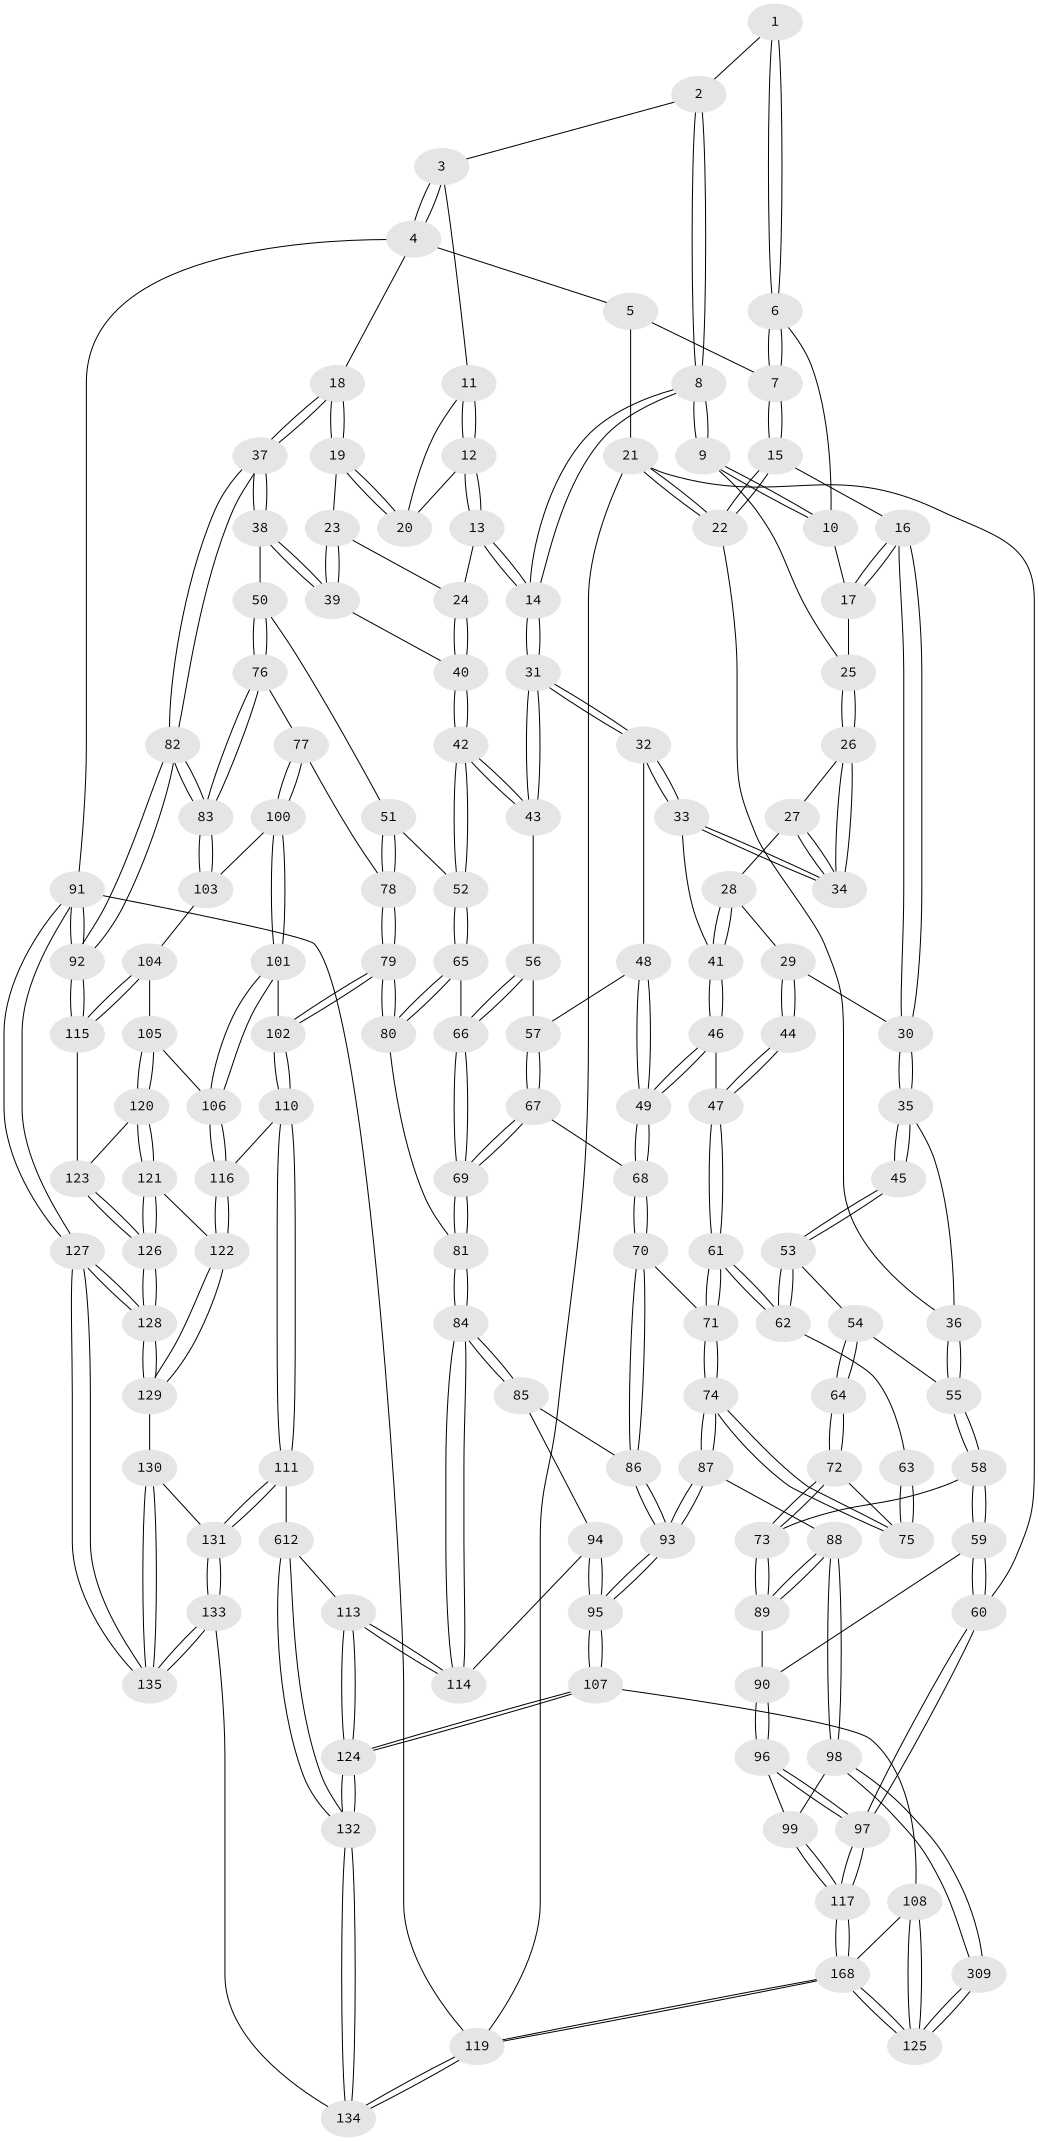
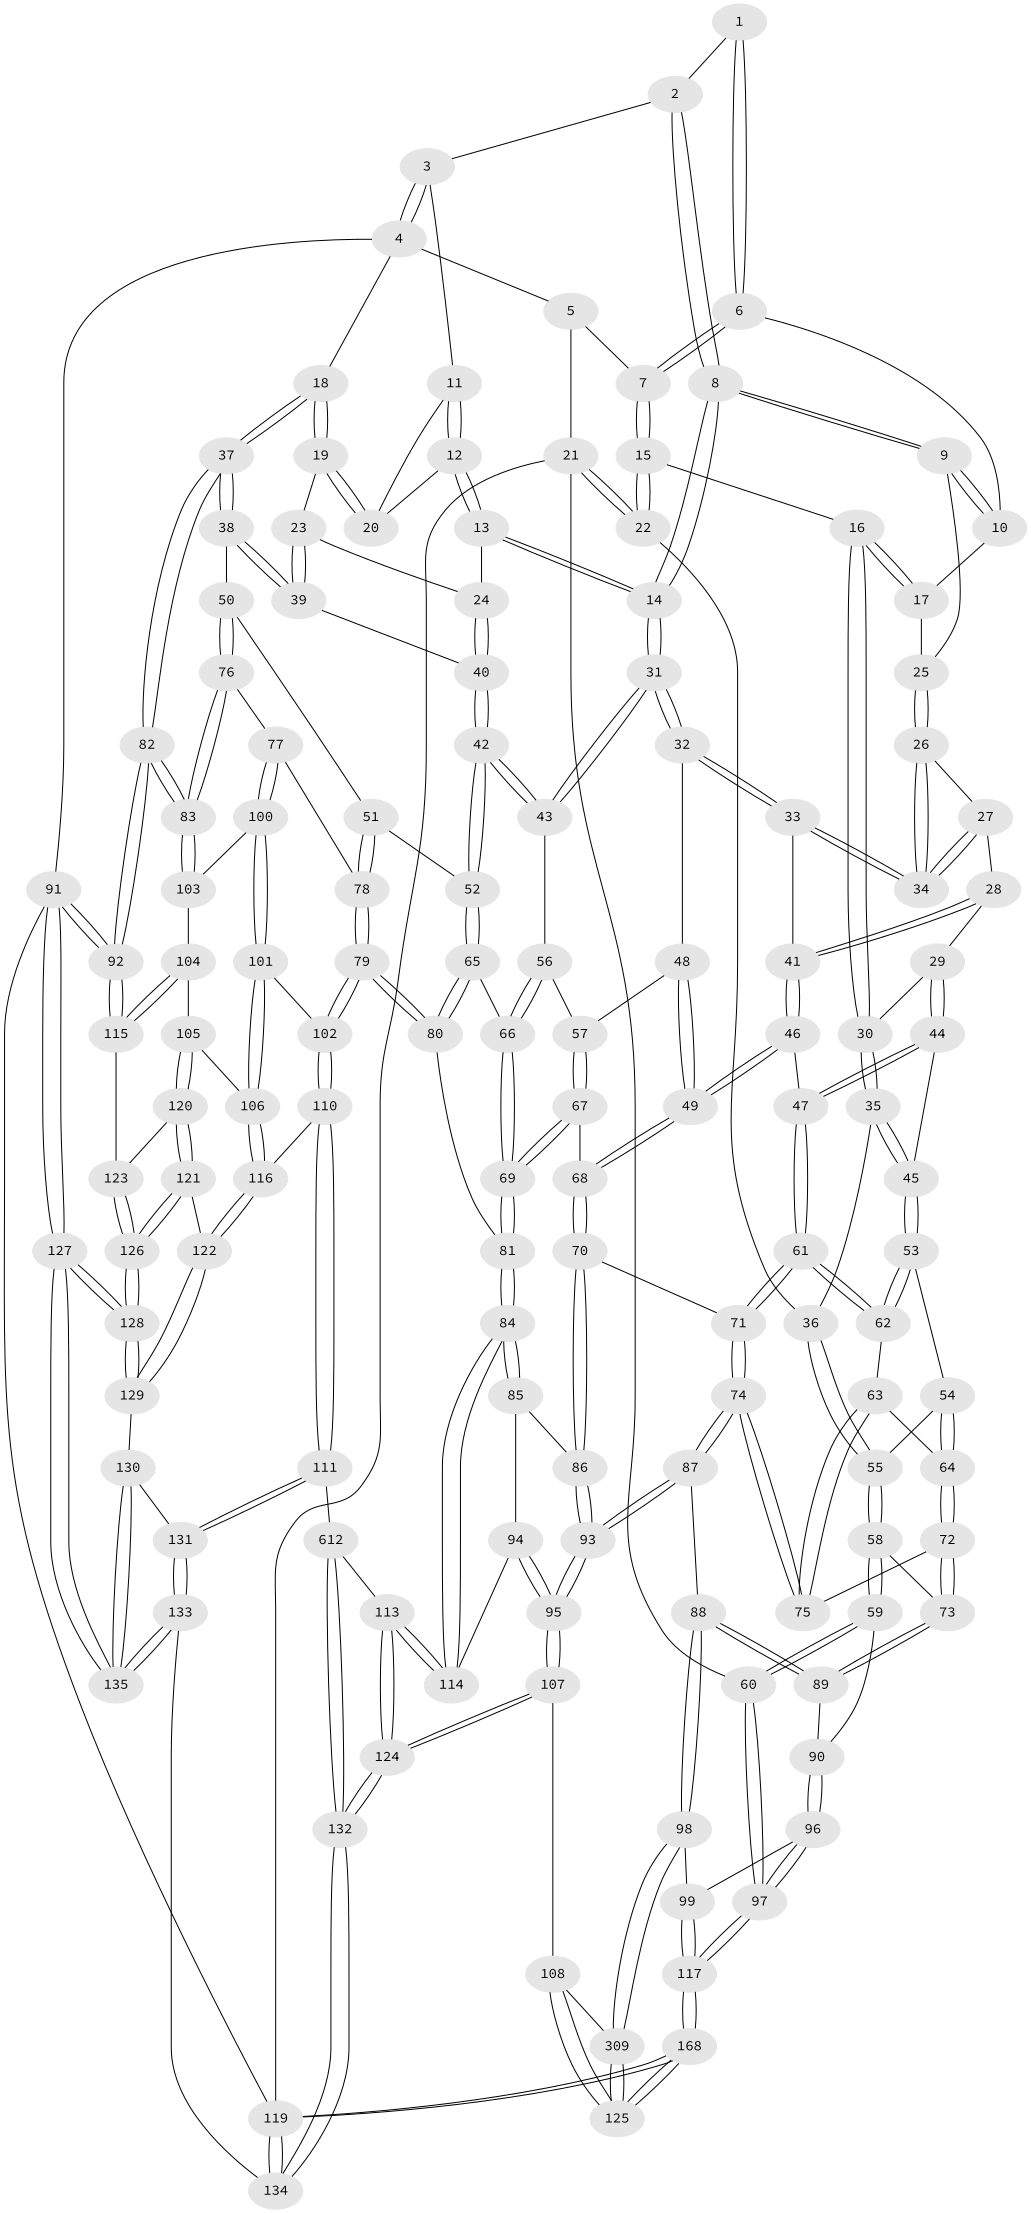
  graph {
    fontname="Source Code Pro"
    node [color=gray90 fontname="Source Code Pro" style=filled]
    edge [fontname="Source Code Pro"]
    1
    2
    6
    3
    8
    7
    10
    4
    11
    9
    14
    5
    18
    91
    12
    20
    21
    19
    37
    119
    92
    127
    15
    22
    60
    17
    16
    25
    31
    26
    13
    24
    40
    32
    43
    30
    36
    35
    23
    38
    82
    39
    97
    134
    55
    42
    27
    34
    28
    29
    41
    44
    46
    45
    47
    33
    48
    56
    49
    57
    53
    58
    50
    83
    51
    76
    52
    65
    66
    61
    54
    62
    68
    71
    67
    70
    78
    77
    79
    80
    64
    63
    72
    59
    73
    69
    90
    89
    96
    117
    74
    75
    81
    86
    84
    93
    87
    88
    100
    103
    101
    102
    110
    85
    114
    115
    104
    94
    95
    98
    99
    n112 [label=309]
    128
    135
    123
    107
    108
    124
    n119 [label=168]
    125
    106
    116
    111
    105
    120
    121
    122
    132
    n129 [label=612]
    131
    113
    133
    126
    129
    130
    1 -- 2
    1 -- 6
    1 -- 6
    2 -- 3
    2 -- 8
    2 -- 8
    6 -- 7
    6 -- 7
    6 -- 10
    3 -- 4
    3 -- 4
    3 -- 11
    8 -- 9
    8 -- 9
    8 -- 14
    8 -- 14
    7 -- 15
    7 -- 15
    10 -- 17
    4 -- 5
    4 -- 18
    4 -- 91
    11 -- 12
    11 -- 12
    11 -- 20
    9 -- 10
    9 -- 10
    9 -- 25
    14 -- 31
    14 -- 31
    5 -- 7
    5 -- 21
    18 -- 19
    18 -- 19
    18 -- 37
    18 -- 37
    91 -- 119
    91 -- 92
    91 -- 92
    91 -- 127
    91 -- 127
    12 -- 20
    12 -- 13
    12 -- 13
    21 -- 119
    21 -- 22
    21 -- 22
    21 -- 60
    19 -- 20
    19 -- 20
    19 -- 23
    37 -- 38
    37 -- 38
    37 -- 82
    37 -- 82
    119 -- 134
    119 -- 134
    92 -- 115
    92 -- 115
    127 -- 128
    127 -- 128
    127 -- 135
    127 -- 135
    15 -- 22
    15 -- 22
    15 -- 16
    22 -- 36
    60 -- 97
    60 -- 97
    17 -- 25
    16 -- 17
    16 -- 17
    16 -- 30
    16 -- 30
    25 -- 26
    25 -- 26
    31 -- 32
    31 -- 32
    31 -- 43
    31 -- 43
    26 -- 27
    26 -- 34
    26 -- 34
    13 -- 14
    13 -- 14
    13 -- 24
    24 -- 40
    24 -- 40
    40 -- 42
    40 -- 42
    32 -- 33
    32 -- 33
    32 -- 48
    43 -- 56
    30 -- 35
    30 -- 35
    36 -- 55
    36 -- 55
    35 -- 36
    35 -- 45
    35 -- 45
    23 -- 24
    23 -- 39
    23 -- 39
    38 -- 39
    38 -- 39
    38 -- 50
    82 -- 92
    82 -- 92
    82 -- 83
    82 -- 83
    39 -- 40
    97 -- 117
    97 -- 117
    55 -- 58
    55 -- 58
    42 -- 43
    42 -- 43
    42 -- 52
    42 -- 52
    27 -- 34
    27 -- 34
    27 -- 28
    28 -- 29
    28 -- 41
    28 -- 41
    29 -- 30
    29 -- 44
    29 -- 44
    41 -- 46
    41 -- 46
+   44 -- 45
    44 -- 47
    44 -- 47
    46 -- 47
    46 -- 49
    46 -- 49
    45 -- 53
    45 -- 53
    47 -- 61
    47 -- 61
    33 -- 34
    33 -- 34
    33 -- 41
    48 -- 49
    48 -- 49
    48 -- 57
    56 -- 57
    56 -- 66
    56 -- 66
    49 -- 68
    49 -- 68
    57 -- 67
    57 -- 67
    53 -- 54
    53 -- 62
    53 -- 62
    58 -- 59
    58 -- 59
    58 -- 73
    50 -- 51
    50 -- 76
    50 -- 76
    83 -- 103
    83 -- 103
    51 -- 52
    51 -- 78
    51 -- 78
    76 -- 83
    76 -- 83
    76 -- 77
    52 -- 65
    52 -- 65
    65 -- 66
    65 -- 80
    65 -- 80
    66 -- 69
    66 -- 69
    61 -- 62
    61 -- 62
    61 -- 71
    61 -- 71
    54 -- 55
    54 -- 64
    54 -- 64
    62 -- 63
    68 -- 70
    68 -- 70
    71 -- 74
    71 -- 74
    67 -- 68
    67 -- 69
    67 -- 69
    70 -- 71
    70 -- 86
    70 -- 86
    78 -- 79
    78 -- 79
    77 -- 78
    77 -- 100
    77 -- 100
    79 -- 80
    79 -- 80
    79 -- 102
    79 -- 102
    80 -- 81
    64 -- 72
    64 -- 72
+   63 -- 64
    63 -- 75
    63 -- 75
    72 -- 73
    72 -- 73
    72 -- 75
    59 -- 60
    59 -- 60
    59 -- 90
    73 -- 89
    73 -- 89
    69 -- 81
    69 -- 81
    90 -- 96
    90 -- 96
    89 -- 90
    96 -- 97
    96 -- 97
    96 -- 99
    117 -- n119
    117 -- n119
    74 -- 75
    74 -- 75
    74 -- 87
    74 -- 87
    81 -- 84
    81 -- 84
    86 -- 93
    86 -- 93
    84 -- 85
    84 -- 85
    84 -- 114
    84 -- 114
    93 -- 95
    93 -- 95
    87 -- 93
    87 -- 93
    87 -- 88
    88 -- 89
    88 -- 89
    88 -- 98
    88 -- 98
    100 -- 103
    100 -- 101
    100 -- 101
    103 -- 104
    101 -- 102
    101 -- 106
    101 -- 106
    102 -- 110
    102 -- 110
    110 -- 116
    110 -- 111
    110 -- 111
    85 -- 86
    85 -- 94
    115 -- 123
    104 -- 115
    104 -- 115
    104 -- 105
    94 -- 114
    94 -- 95
    94 -- 95
    95 -- 107
    95 -- 107
    98 -- 99
    98 -- n112
    98 -- n112
    99 -- 117
    99 -- 117
    n112 -- 125
    n112 -- 125
    128 -- 129
    128 -- 129
    123 -- 126
    123 -- 126
    107 -- 108
    107 -- 124
    107 -- 124
-   108 -- n119
+   108 -- n112
    108 -- 125
    108 -- 125
    124 -- 132
    124 -- 132
    n119 -- 119
    n119 -- 119
    n119 -- 125
    n119 -- 125
    106 -- 116
    106 -- 116
    116 -- 122
    116 -- 122
    111 -- n129
    111 -- 131
    111 -- 131
    105 -- 106
    105 -- 120
    105 -- 120
    120 -- 123
    120 -- 121
    120 -- 121
    121 -- 122
    121 -- 126
    121 -- 126
    122 -- 129
    122 -- 129
    132 -- 134
    132 -- 134
    n129 -- 132
    n129 -- 132
    n129 -- 113
    131 -- 133
    131 -- 133
    113 -- 114
    113 -- 114
    113 -- 124
    113 -- 124
    133 -- 134
    133 -- 135
    133 -- 135
    126 -- 128
    126 -- 128
    129 -- 130
    130 -- 135
    130 -- 135
    130 -- 131
  }
